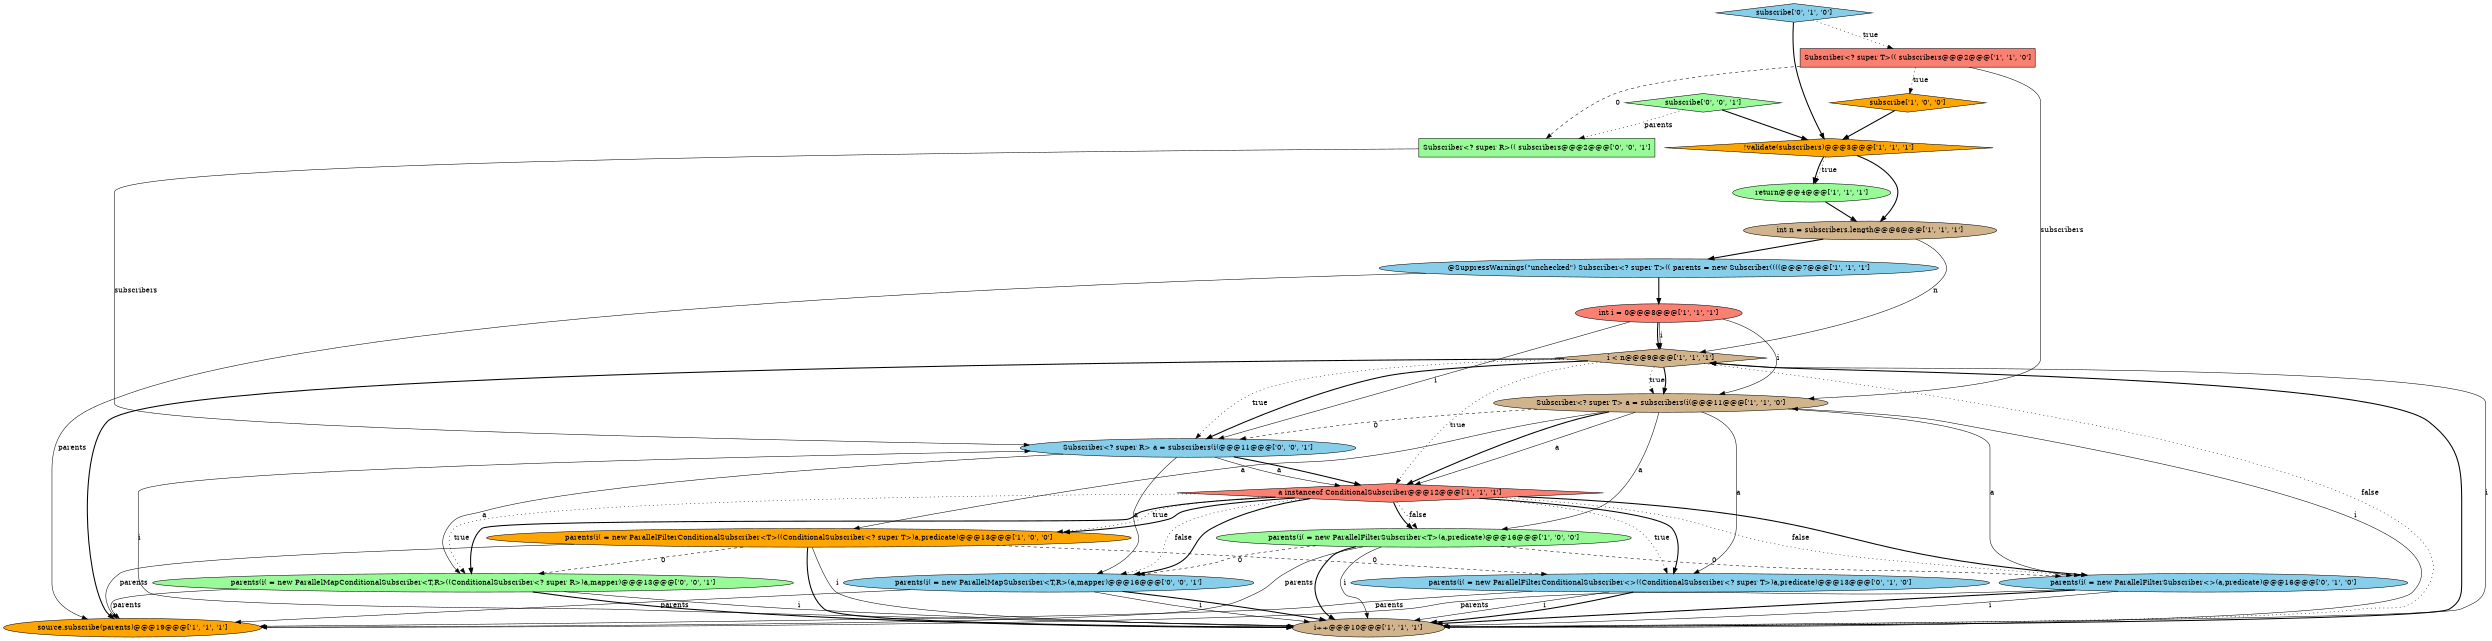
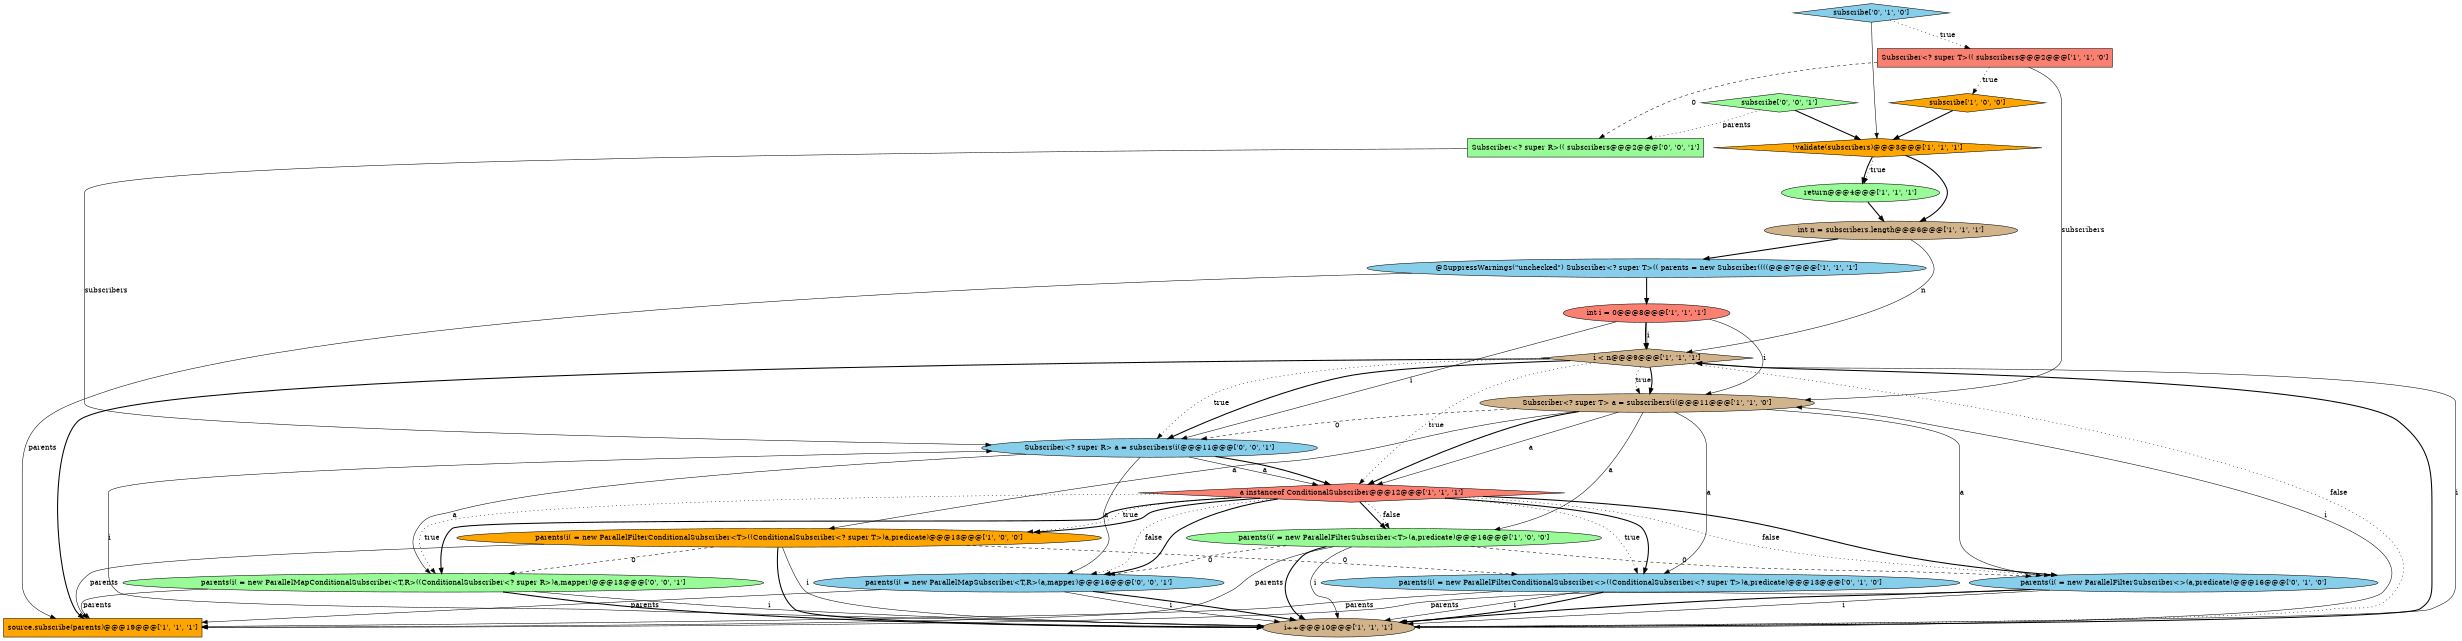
  digraph {
    node [fillcolor=skyblue shape=ellipse style=filled]
    edge [style=solid]
    n1 [label="subscribe['0', '1', '0']" shape=diamond]
    n2 [fillcolor=orange label="!validate(subscribers)@@@3@@@['1', '1', '1']" shape=diamond]
    n3 [fillcolor=salmon label="Subscriber<? super T>(( subscribers@@@2@@@['1', '1', '0']" shape=box]
    n4 [fillcolor=palegreen label="return@@@4@@@['1', '1', '1']"]
    n5 [fillcolor=tan label="int n = subscribers.length@@@6@@@['1', '1', '1']"]
    n6 [fillcolor=palegreen label="Subscriber<? super R>(( subscribers@@@2@@@['0', '0', '1']" shape=box]
    n7 [fillcolor=tan label="Subscriber<? super T> a = subscribers(i(@@@11@@@['1', '1', '0']"]
    n8 [fillcolor=orange label="subscribe['1', '0', '0']" shape=diamond]
    n9 [label="Subscriber<? super R> a = subscribers(i(@@@11@@@['0', '0', '1']"]
    n10 [label="parents(i( = new ParallelMapSubscriber<T,R>(a,mapper)@@@16@@@['0', '0', '1']"]
    n11 [fillcolor=salmon label="a instanceof ConditionalSubscriber@@@12@@@['1', '1', '1']" shape=diamond]
    n12 [fillcolor=palegreen label="parents(i( = new ParallelMapConditionalSubscriber<T,R>((ConditionalSubscriber<? super R>)a,mapper)@@@13@@@['0', '0', '1']"]
    n13 [fillcolor=palegreen label="parents(i( = new ParallelFilterSubscriber<T>(a,predicate)@@@16@@@['1', '0', '0']"]
-   n14 [fillcolor=orange label="source.subscribe(parents)@@@19@@@['1', '1', '1']"]
+   n14 [fillcolor=orange label="source.subscribe(parents)@@@19@@@['1', '1', '1']" shape=box]
    n15 [label="parents(i( = new ParallelFilterSubscriber<>(a,predicate)@@@16@@@['0', '1', '0']"]
    n16 [fillcolor=tan label="i++@@@10@@@['1', '1', '1']"]
    n17 [fillcolor=tan label="i < n@@@9@@@['1', '1', '1']" shape=diamond]
    n18 [label="@SuppressWarnings(\"unchecked\") Subscriber<? super T>(( parents = new Subscriber((((@@@7@@@['1', '1', '1']"]
    n19 [label="parents(i( = new ParallelFilterConditionalSubscriber<>((ConditionalSubscriber<? super T>)a,predicate)@@@13@@@['0', '1', '0']"]
    n20 [fillcolor=orange label="parents(i( = new ParallelFilterConditionalSubscriber<T>((ConditionalSubscriber<? super T>)a,predicate)@@@13@@@['1', '0', '0']"]
    n21 [fillcolor=salmon label="int i = 0@@@8@@@['1', '1', '1']"]
    n22 [fillcolor=palegreen label="subscribe['0', '0', '1']" shape=diamond]
-   n1 -> n2 [style=bold]
+   n1 -> n2
    n1 -> n3 [label=true style=dotted]
    n2 -> n4 [style=bold]
    n2 -> n4 [label=true style=dotted]
    n2 -> n5 [style=bold]
    n3 -> n6 [label=0 style=dashed]
    n3 -> n7 [label=subscribers]
    n3 -> n8 [label=true style=dotted]
    n4 -> n5 [style=bold]
    n5 -> n17 [label=n]
    n5 -> n18 [style=bold]
    n6 -> n9 [label=subscribers]
    n7 -> n9 [label=0 style=dashed]
    n7 -> n11 [style=bold]
    n7 -> n11 [label=a]
    n7 -> n13 [label=a]
    n7 -> n15 [label=a]
    n7 -> n19 [label=a]
    n7 -> n20 [label=a]
    n8 -> n2 [style=bold]
    n9 -> n10 [label=a]
    n9 -> n11 [label=a]
    n9 -> n11 [style=bold]
    n9 -> n12 [label=a]
    n10 -> n14 [label=parents]
    n10 -> n16 [label=i]
    n10 -> n16 [style=bold]
    n11 -> n10 [style=bold]
    n11 -> n10 [label=false style=dotted]
    n11 -> n12 [style=bold]
    n11 -> n12 [label=true style=dotted]
    n11 -> n13 [label=false style=dotted]
    n11 -> n13 [style=bold]
    n11 -> n15 [style=bold]
    n11 -> n15 [label=false style=dotted]
    n11 -> n19 [label=true style=dotted]
    n11 -> n19 [style=bold]
    n11 -> n20 [label=true style=dotted]
    n11 -> n20 [style=bold]
    n12 -> n14 [label=parents]
    n12 -> n16 [label=i]
    n12 -> n16 [style=bold]
    n13 -> n10 [label=0 style=dashed]
    n13 -> n14 [label=parents]
    n13 -> n15 [label=0 style=dashed]
    n13 -> n16 [style=bold]
    n13 -> n16 [label=i]
    n15 -> n14 [label=parents]
    n15 -> n16 [label=i]
    n15 -> n16 [style=bold]
    n16 -> n7 [label=i]
    n16 -> n9 [label=i]
    n16 -> n17 [style=bold]
    n16 -> n17 [label=i]
    n17 -> n7 [label=true style=dotted]
    n17 -> n7 [style=bold]
    n17 -> n9 [style=bold]
    n17 -> n9 [label=true style=dotted]
    n17 -> n11 [label=true style=dotted]
    n17 -> n14 [style=bold]
    n17 -> n16 [label=false style=dotted]
    n18 -> n14 [label=parents]
    n18 -> n21 [style=bold]
    n19 -> n14 [label=parents]
    n19 -> n16 [label=i]
    n19 -> n16 [style=bold]
    n20 -> n12 [label=0 style=dashed]
    n20 -> n14 [label=parents]
    n20 -> n16 [style=bold]
    n20 -> n16 [label=i]
    n20 -> n19 [label=0 style=dashed]
    n21 -> n7 [label=i]
    n21 -> n9 [label=i]
    n21 -> n17 [style=bold]
    n21 -> n17 [label=i]
    n22 -> n2 [style=bold]
    n22 -> n6 [label=parents style=dotted]
  }
